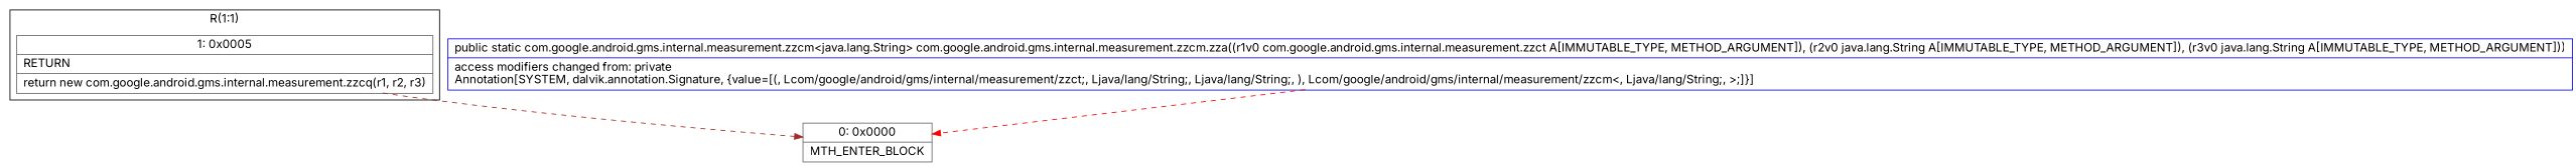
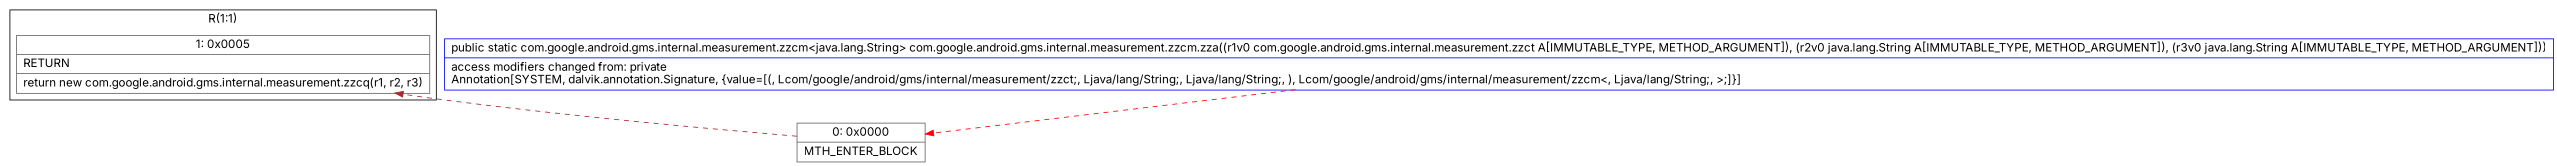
  digraph {
    fontname=Inter
    node [color=gray40 shape=record fontname=Inter]
    edge [style=dashed fontname=Inter]
    n1 [label="{1\:\ 0x0005|RETURN\l|return new com.google.android.gms.internal.measurement.zzcq(r1, r2, r3)\l}"]
    n2 [label="{0\:\ 0x0000|MTH_ENTER_BLOCK\l}"]
    n3 [label="{public static com.google.android.gms.internal.measurement.zzcm\<java.lang.String\> com.google.android.gms.internal.measurement.zzcm.zza((r1v0 com.google.android.gms.internal.measurement.zzct A[IMMUTABLE_TYPE, METHOD_ARGUMENT]), (r2v0 java.lang.String A[IMMUTABLE_TYPE, METHOD_ARGUMENT]), (r3v0 java.lang.String A[IMMUTABLE_TYPE, METHOD_ARGUMENT]))  | access modifiers changed from: private\lAnnotation[SYSTEM, dalvik.annotation.Signature, \{value=[(, Lcom\/google\/android\/gms\/internal\/measurement\/zzct;, Ljava\/lang\/String;, Ljava\/lang\/String;, ), Lcom\/google\/android\/gms\/internal\/measurement\/zzcm\<, Ljava\/lang\/String;, \>;]\}]\l}" color=blue]
    subgraph cluster_1 {
      label="R(1:1)"
      n1
    }
-   n1 -> n2 [color=brown]
+   n2 -> n1 [color=brown]
    n3 -> n2 [color=red]
  }
